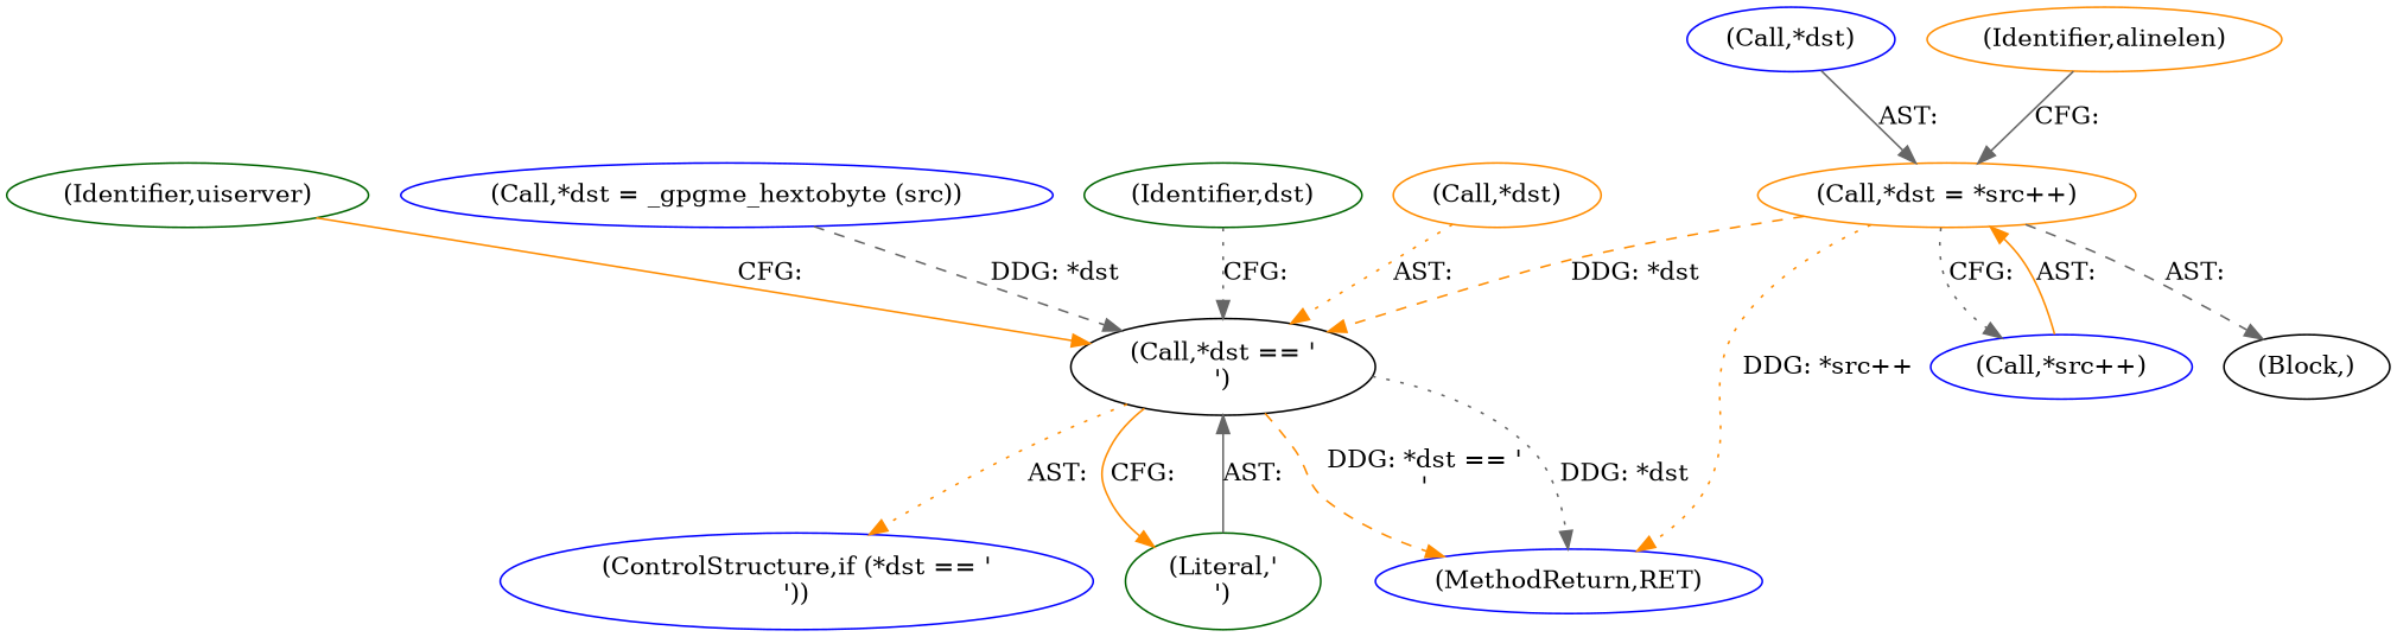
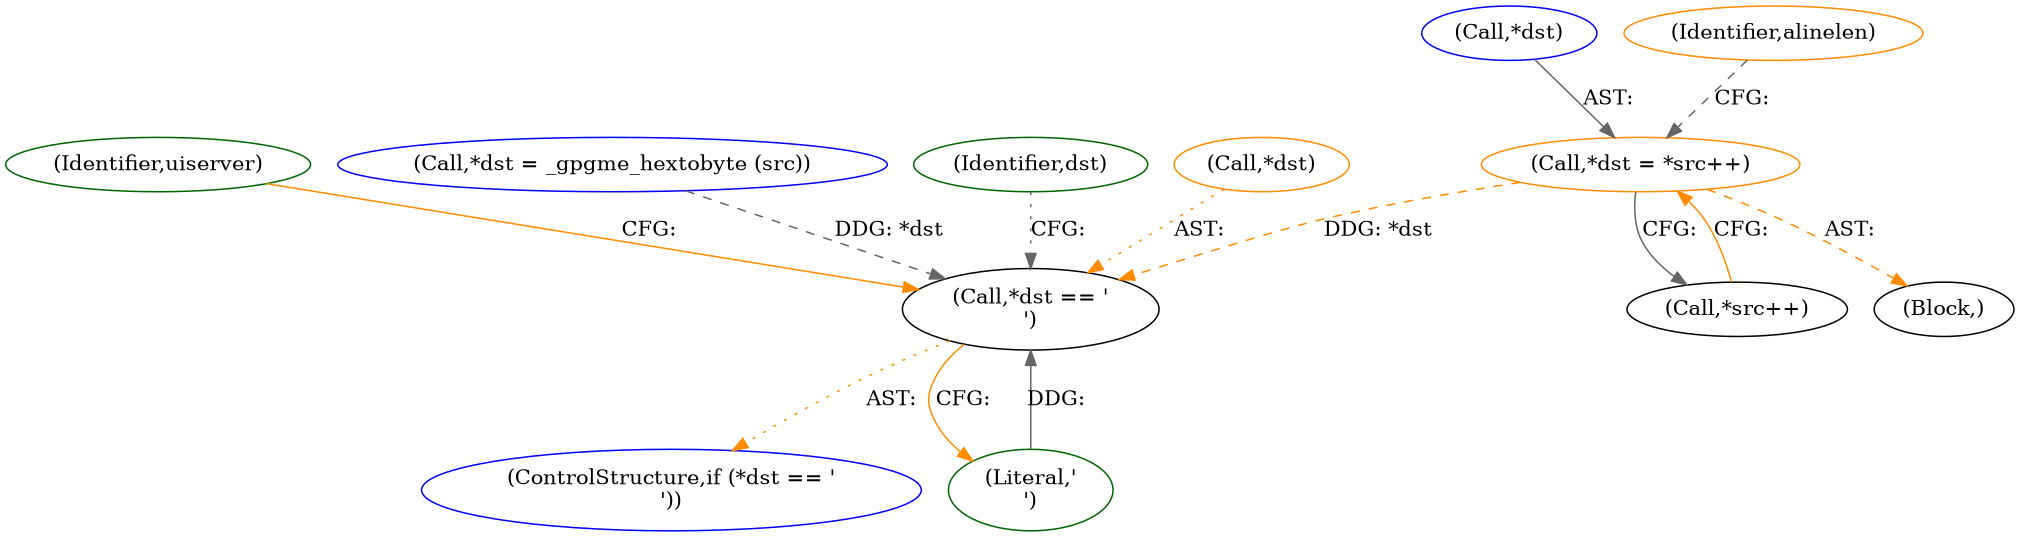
  digraph {
    node [color=blue]
    edge [color=darkorange style=solid]
    n1 [color=darkorange label="(Call,*dst = *src++)"]
    n2 [color=black label="(Call,*dst == '\n')"]
-   n3 [label="(Call,*src++)"]
+   n3 [color=black label="(Call,*src++)"]
    n4 [color=black label="(Block,)"]
-   n5 [label="(MethodReturn,RET)"]
    n6 [label="(ControlStructure,if (*dst == '\n'))"]
    n7 [color=darkgreen label="(Literal,'\n')"]
    n8 [color=darkgreen label="(Identifier,uiserver)"]
    n9 [label="(Call,*dst)"]
    n10 [label="(Call,*dst = _gpgme_hextobyte (src))"]
    n11 [color=darkgreen label="(Identifier,dst)"]
    n12 [color=darkorange label="(Identifier,alinelen)"]
    n13 [color=darkorange label="(Call,*dst)"]
    n1 -> n2 [label="DDG: *dst" style=dashed]
-   n1 -> n3 [color=gray40 label="CFG: " style=dotted]
-   n1 -> n4 [color=gray40 label="AST: " style=dashed]
-   n1 -> n5 [label="DDG: *src++" style=dotted]
-   n2 -> n5 [color=gray40 label="DDG: *dst" style=dotted]
-   n2 -> n5 [label="DDG: *dst == '\n'" style=dashed]
+   n1 -> n3 [color=gray40 label="CFG: "]
+   n1 -> n4 [label="AST: " style=dashed]
    n2 -> n6 [label="AST: " style=dotted]
    n2 -> n7 [label="CFG: "]
-   n3 -> n1 [label="AST: "]
-   n7 -> n2 [color=gray40 label="AST: "]
+   n3 -> n1 [label="CFG: "]
+   n7 -> n2 [color=gray40 label="DDG: "]
    n8 -> n2 [label="CFG: "]
    n9 -> n1 [color=gray40 label="AST: "]
    n10 -> n2 [color=gray40 label="DDG: *dst" style=dashed]
    n11 -> n2 [color=gray40 label="CFG: " style=dotted]
-   n12 -> n1 [color=gray40 label="CFG: "]
+   n12 -> n1 [color=gray40 label="CFG: " style=dashed]
    n13 -> n2 [label="AST: " style=dotted]
  }
